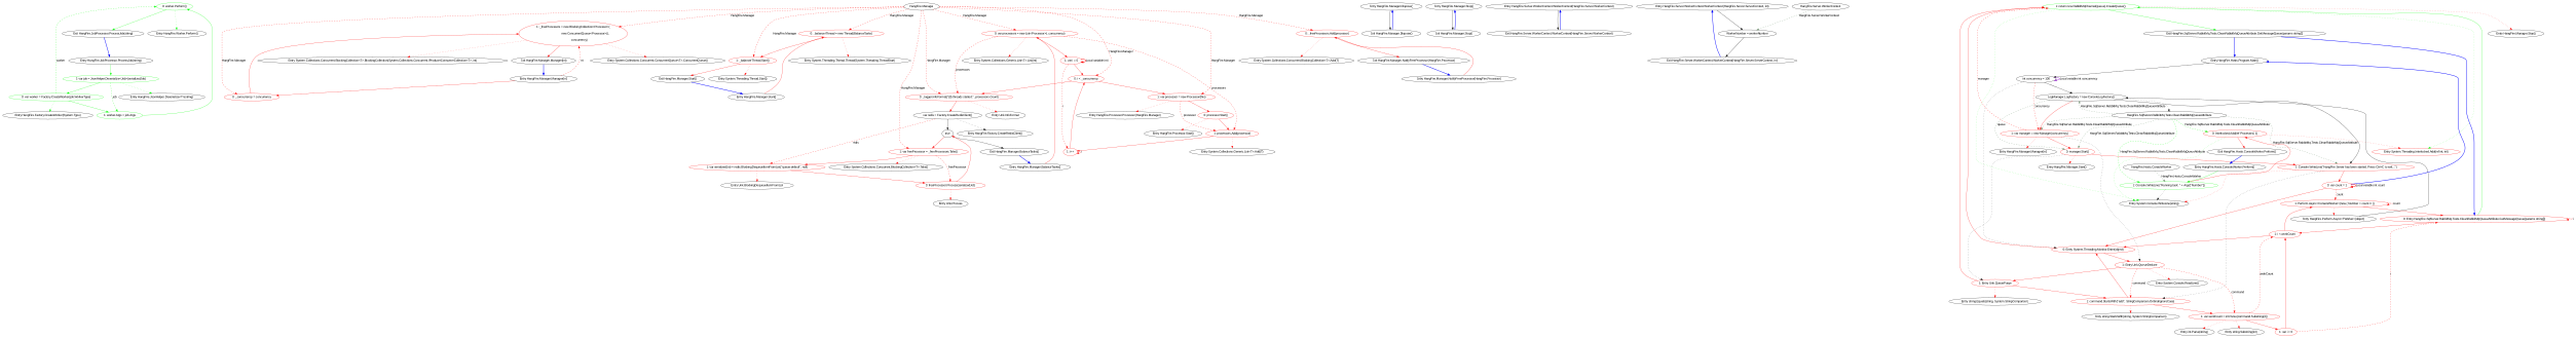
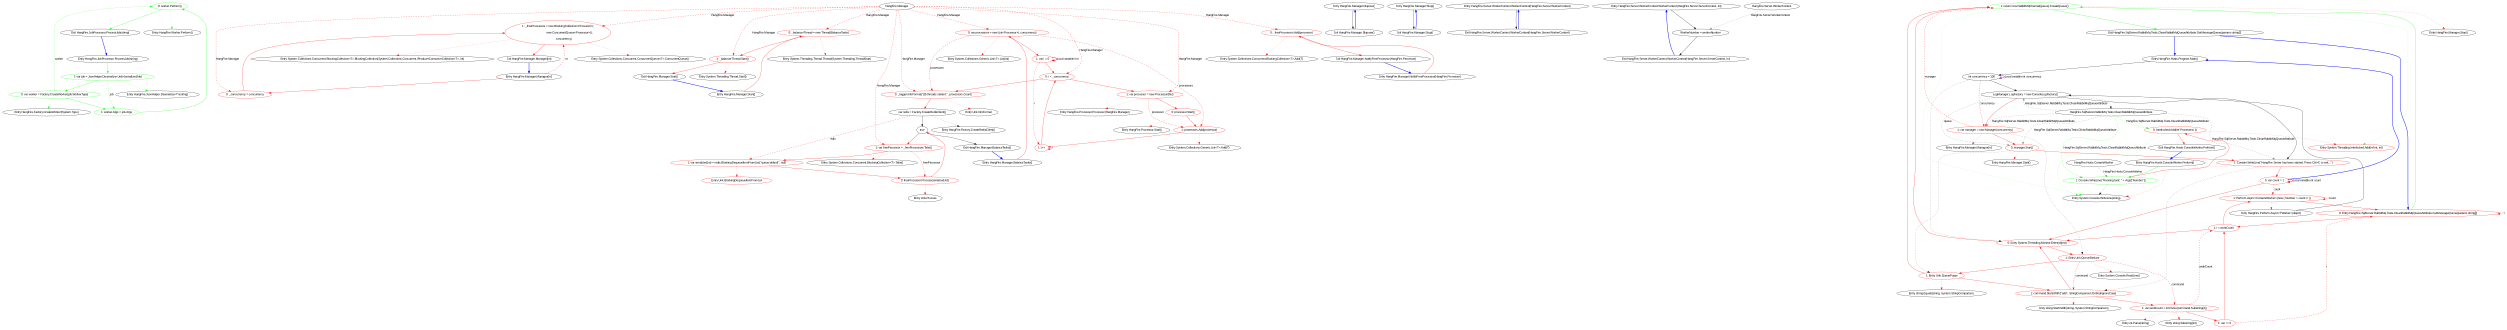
  digraph {
    fontname="Liberation Sans"
    node [cluster="HangFire.Manager.BalanceTasks()" file="Manager.cs" fontname="Liberation Sans" span="0-0"]
    edge [color=red fontname="Liberation Sans" style=solid]
    n1 [cluster="HangFire.Worker.Perform()" file="JobProcessor.cs" label="Entry HangFire.Worker.Perform()" span="9-9"]
    n2 [cluster="HangFire.JsonHelper.Deserialize<T>(string)" file="JobProcessor.cs" label="Entry HangFire.JsonHelper.Deserialize<T>(string)" span="11-11"]
    n3 [cluster="HangFire.Factory.CreateWorker(System.Type)" file="JobProcessor.cs" label="Entry HangFire.Factory.CreateWorker(System.Type)" span="20-20"]
    n4 [cluster="HangFire.JobProcessor.ProcessJob(string)" file="JobProcessor.cs" label="Entry HangFire.JobProcessor.ProcessJob(string)" span="4-4"]
    n5 [cluster="HangFire.JobProcessor.ProcessJob(string)" color=green community=0 file="JobProcessor.cs" label="0: var job = JsonHelper.Deserialize<Job>(serializedJob)" span="6-6"]
    n6 [cluster="HangFire.JobProcessor.ProcessJob(string)" color=green community=0 file="JobProcessor.cs" label="0: var worker = Factory.CreateWorker(job.WorkerType)" span="8-8"]
    n7 [cluster="HangFire.JobProcessor.ProcessJob(string)" color=green community=0 file="JobProcessor.cs" label="1: worker.Args = job.Args" span="10-10"]
    n8 [cluster="HangFire.JobProcessor.ProcessJob(string)" color=green community=0 file="JobProcessor.cs" label="0: worker.Perform()" span="13-13"]
    n9 [cluster="HangFire.JobProcessor.ProcessJob(string)" file="JobProcessor.cs" label="Exit HangFire.JobProcessor.ProcessJob(string)" span="4-4"]
    n10 [cluster="System.Collections.Concurrent.ConcurrentQueue<T>.ConcurrentQueue()" label="Entry System.Collections.Concurrent.ConcurrentQueue<T>.ConcurrentQueue()"]
    n11 [cluster="HangFire.Manager.Dispose()" label="Entry HangFire.Manager.Dispose()" span="36-36"]
    n12 [cluster="HangFire.Manager.Dispose()" label="Exit HangFire.Manager.Dispose()" span="36-36"]
    n13 [cluster="System.Collections.Generic.List<T>.List(int)" label="Entry System.Collections.Generic.List<T>.List(int)"]
    n14 [cluster="Unk.Process" label="Entry Unk.Process" span=""]
    n15 [cluster="HangFire.Manager.Manager(int)" label="Entry HangFire.Manager.Manager(int)" span="16-16"]
    n16 [cluster="HangFire.Manager.Manager(int)" color=red community=0 label="0: _concurrency = concurrency" span="18-18"]
    n17 [cluster="HangFire.Manager.Manager(int)" color=red community=0 label="1: _freeProcessors = new BlockingCollection<Processor>(\r\n                new ConcurrentQueue<Processor>(), \r\n                concurrency)" span="19-21"]
    n18 [cluster="HangFire.Manager.Manager(int)" label="Exit HangFire.Manager.Manager(int)" span="16-16"]
    n19 [cluster="System.Collections.Concurrent.BlockingCollection<T>.BlockingCollection(System.Collections.Concurrent.IProducerConsumerCollection<T>, int)" label="Entry System.Collections.Concurrent.BlockingCollection<T>.BlockingCollection(System.Collections.Concurrent.IProducerConsumerCollection<T>, int)"]
    n20 [cluster="HangFire.Manager.Start()" label="Entry HangFire.Manager.Start()" span="24-24"]
    n21 [cluster="HangFire.Manager.Start()" color=red community=0 label="0: _balancerThread = new Thread(BalanceTasks)" span="26-26"]
    n22 [cluster="HangFire.Manager.Start()" color=red community=0 label="1: _balancerThread.Start()" span="28-28"]
    n23 [cluster="System.Threading.Thread.Thread(System.Threading.ThreadStart)" label="Entry System.Threading.Thread.Thread(System.Threading.ThreadStart)"]
    n24 [cluster="HangFire.Manager.Start()" label="Exit HangFire.Manager.Start()" span="24-24"]
    n25 [cluster="System.Threading.Thread.Start()" label="Entry System.Threading.Thread.Start()"]
    n26 [cluster="System.Collections.Generic.List<T>.Add(T)" label="Entry System.Collections.Generic.List<T>.Add(T)"]
    n27 [cluster="System.Collections.Concurrent.BlockingCollection<T>.Take()" label="Entry System.Collections.Concurrent.BlockingCollection<T>.Take()"]
    n28 [label="Entry HangFire.Manager.BalanceTasks()" span="45-45"]
    n29 [color=red community=0 label="0: var processors = new List<Processor>(_concurrency)" span="48-48"]
    n30 [color=red community=0 label="1: var i = 0" span="49-49"]
    n31 [color=red community=0 label="1: processors.Add(processor)" span="54-54"]
    n32 [color=red community=0 label="0: _logger.InfoFormat(''{0} threads started.'', processors.Count)" span="57-57"]
    n33 [color=red community=0 label="0: i < _concurrency" span="49-49"]
    n34 [color=red community=0 label="1: i++" span="49-49"]
    n35 [label="var redis = Factory.CreateRedisClient()" span="59-59"]
    n36 [cluster="Unk.InfoFormat" label="Entry Unk.InfoFormat" span=""]
    n37 [color=red community=0 label="1: var processor = new Processor(this)" span="51-51"]
    n38 [label=true span="61-61"]
    n39 [color=red community=0 label="1: var serializedJob = redis.BlockingDequeueItemFromList(''queue:default'', null)" span="70-70"]
    n40 [cluster="HangFire.Factory.CreateRedisClient()" label="Entry HangFire.Factory.CreateRedisClient()" span="15-15"]
    n41 [color=red community=0 label="0: processor.Start()" span="52-52"]
    n42 [cluster="HangFire.Processor.Processor(HangFire.Manager)" label="Entry HangFire.Processor.Processor(HangFire.Manager)" span="17-17"]
    n43 [cluster="HangFire.Processor.Start()" label="Entry HangFire.Processor.Start()" span="22-22"]
    n44 [color=red community=0 label="1: var freeProcessor = _freeProcessors.Take()" span="66-66"]
    n45 [label="Exit HangFire.Manager.BalanceTasks()" span="45-45"]
    n46 [color=red community=0 label="0: freeProcessor.Process(serializedJob)" span="71-71"]
-   n47 [cluster="Unk.BlockingDequeueItemFromList" label="Entry Unk.BlockingDequeueItemFromList" span=""]
+   n47 [cluster="Unk.BlockingDequeueItemFromList" label="Entry Unk.BlockingDequeueItemFromList" color=red span=""]
    n48 [cluster="System.Collections.Concurrent.BlockingCollection<T>.Add(T)" label="Entry System.Collections.Concurrent.BlockingCollection<T>.Add(T)"]
    n49 [cluster="HangFire.Manager.NotifyFreeProcessor(HangFire.Processor)" label="Entry HangFire.Manager.NotifyFreeProcessor(HangFire.Processor)" span="40-40"]
    n50 [cluster="HangFire.Manager.NotifyFreeProcessor(HangFire.Processor)" color=red community=0 label="0: _freeProcessors.Add(processor)" span="42-42"]
    n51 [cluster="HangFire.Manager.NotifyFreeProcessor(HangFire.Processor)" label="Exit HangFire.Manager.NotifyFreeProcessor(HangFire.Processor)" span="40-40"]
    n52 [cluster="HangFire.Manager.Stop()" label="Entry HangFire.Manager.Stop()" span="31-31"]
    n53 [cluster="HangFire.Manager.Stop()" label="Exit HangFire.Manager.Stop()" span="31-31"]
    n54 [label="HangFire.Manager" cluster="" span=""]
    n55 [cluster="HangFire.Server.WorkerContext.WorkerContext(HangFire.Server.WorkerContext)" file="Processor.cs" label="Entry HangFire.Server.WorkerContext.WorkerContext(HangFire.Server.WorkerContext)" span="8-8"]
    n56 [cluster="HangFire.Server.WorkerContext.WorkerContext(HangFire.Server.WorkerContext)" file="Processor.cs" label="Exit HangFire.Server.WorkerContext.WorkerContext(HangFire.Server.WorkerContext)" span="8-8"]
    n57 [cluster="HangFire.Server.WorkerContext.WorkerContext(HangFire.Server.ServerContext, int)" file="Processor.cs" label="Entry HangFire.Server.WorkerContext.WorkerContext(HangFire.Server.ServerContext, int)" span="13-13"]
    n58 [cluster="HangFire.Server.WorkerContext.WorkerContext(HangFire.Server.ServerContext, int)" file="Processor.cs" label="WorkerNumber = workerNumber" span="16-16"]
    n59 [cluster="HangFire.Server.WorkerContext.WorkerContext(HangFire.Server.ServerContext, int)" file="Processor.cs" label="Exit HangFire.Server.WorkerContext.WorkerContext(HangFire.Server.ServerContext, int)" span="13-13"]
    n60 [file="Processor.cs" label="HangFire.Server.WorkerContext" cluster="" span=""]
    n61 [cluster="System.Threading.Interlocked.Add(ref int, int)" color=red file="Program.cs" label="Entry System.Threading.Interlocked.Add(ref int, int)"]
    n62 [cluster="HangFire.Hosts.Program.Main()" file="Program.cs" label="Entry HangFire.Hosts.Program.Main()" span="21-21"]
    n63 [cluster="HangFire.Hosts.Program.Main()" file="Program.cs" label="int concurrency = 100" span="23-23"]
    n64 [cluster="HangFire.Hosts.Program.Main()" file="Program.cs" label="LogManager.LogFactory = new ConsoleLogFactory()" span="24-24"]
    n65 [cluster="HangFire.Hosts.Program.Main()" color=red community=0 file="Program.cs" label="1: var manager = new Manager(concurrency)" span="26-26"]
    n66 [cluster="System.Threading.Monitor.Enter(object)" color=red community=0 file="Program.cs" label="0: Entry System.Threading.Monitor.Enter(object)"]
    n67 [cluster="HangFire.Hosts.Program.Main()" color=red community=0 file="Program.cs" label="0: manager.Start()" span="28-28"]
    n68 [cluster="HangFire.Hosts.Program.Main()" color=red community=0 file="Program.cs" label="0: Console.WriteLine(''HangFire Server has been started. Press Ctrl+C to exit...'')" span="29-29"]
    n69 [cluster="ConsoleLogFactory.cstr" file="Program.cs" label="HangFire.SqlServer.RabbitMq.Tests.CleanRabbitMqQueueAttribute" span=""]
    n70 [cluster="HangFire.SqlServer.RabbitMq.Tests.CleanRabbitMqQueueAttribute.GetMessageQueue(params string[])" color=green community=0 file="Program.cs" label="1: return new RabbitMqChannel(queue).CreateQueue();" span="38-38"]
    n71 [cluster="Unk.QueueDeclare" color=red community=0 file="Program.cs" label="1: Entry Unk.QueueDeclare" span=""]
    n72 [cluster="HangFire.Manager.Manager(int)" file="Program.cs" label="Entry HangFire.Manager.Manager(int)" span="16-16"]
    n73 [cluster="Unk.QueuePurge" color=red community=1 file="Program.cs" label="1: Entry Unk.QueuePurge" span=""]
    n74 [cluster="HangFire.Manager.Start()" file="Program.cs" label="Entry HangFire.Manager.Start()" span="24-24"]
    n75 [cluster="HangFire.Hosts.Program.Main()" color=red community=0 file="Program.cs" label="0: var count = 1" span="31-31"]
    n76 [cluster="HangFire.Hosts.Program.Main()" color=red community=0 file="Program.cs" label="1: command.StartsWith(''add'', StringComparison.OrdinalIgnoreCase)" span="46-46"]
    n77 [cluster="System.Console.WriteLine(string)" file="Program.cs" label="Entry System.Console.WriteLine(string)"]
    n78 [cluster="HangFire.Hosts.ConsoleWorker.Perform()" color=green community=0 file="Program.cs" label="1: Console.WriteLine(''Running task: '' + Args[''Number''])" span="13-13"]
    n79 [cluster="HangFire.Hosts.ConsoleWorker.Perform()" color=red community=0 file="Program.cs" label="0: Interlocked.Add(ref Processed, 1)" span="14-14"]
    n80 [cluster="HangFire.SqlServer.RabbitMq.Tests.CleanRabbitMqQueueAttribute.GetMessageQueue(params string[])" file="Program.cs" label="Exit HangFire.SqlServer.RabbitMq.Tests.CleanRabbitMqQueueAttribute.GetMessageQueue(params string[])" span="36-36"]
    n81 [cluster="HangFire.Manager.Stop()" file="Program.cs" label="Entry HangFire.Manager.Stop()" span="31-31"]
    n82 [cluster="HangFire.Hosts.Program.Main()" color=red community=0 file="Program.cs" label="1: var workCount = int.Parse(command.Substring(4))" span="48-48"]
    n83 [cluster="System.Console.ReadLine()" file="Program.cs" label="Entry System.Console.ReadLine()"]
    n84 [cluster="string.Equals(string, System.StringComparison)" file="Program.cs" label="Entry string.Equals(string, System.StringComparison)"]
    n85 [cluster="HangFire.Hosts.Program.Main()" color=red community=0 file="Program.cs" label="1: Perform.Async<ConsoleWorker>(new { Number = count++ })" span="51-51"]
    n86 [cluster="string.StartsWith(string, System.StringComparison)" file="Program.cs" label="Entry string.StartsWith(string, System.StringComparison)"]
    n87 [cluster="HangFire.Perform.Async<TWorker>(object)" file="Program.cs" label="Entry HangFire.Perform.Async<TWorker>(object)" span="10-10"]
    n88 [cluster="HangFire.SqlServer.RabbitMq.Tests.CleanRabbitMqQueueAttribute.GetMessageQueue(params string[])" color=red community=0 file="Program.cs" label="0: Entry HangFire.SqlServer.RabbitMq.Tests.CleanRabbitMqQueueAttribute.GetMessageQueue(params string[])" span="36-36"]
    n89 [cluster="HangFire.Hosts.Program.Main()" color=red community=0 file="Program.cs" label="1: var i = 0" span="49-49"]
    n90 [cluster="HangFire.Hosts.Program.Main()" color=red community=0 file="Program.cs" label="1: i < workCount" span="49-49"]
    n91 [cluster="int.Parse(string)" file="Program.cs" label="Entry int.Parse(string)"]
    n92 [cluster="string.Substring(int)" file="Program.cs" label="Entry string.Substring(int)"]
    n93 [cluster="HangFire.Hosts.ConsoleWorker.Perform()" file="Program.cs" label="Entry HangFire.Hosts.ConsoleWorker.Perform()" span="11-11"]
    n94 [cluster="HangFire.Hosts.ConsoleWorker.Perform()" file="Program.cs" label="Exit HangFire.Hosts.ConsoleWorker.Perform()" span="11-11"]
    n95 [file="Program.cs" label="HangFire.Hosts.ConsoleWorker" cluster="" span=""]
    n4 -> n5 [color=green]
    n5 -> n2 [color=green style=dotted]
    n5 -> n6 [color=green]
    n5 -> n7 [color=green label=job style=dashed]
    n6 -> n3 [color=green style=dotted]
    n6 -> n7 [color=green]
    n6 -> n8 [color=green label=worker style=dashed]
    n7 -> n8 [color=green]
    n8 -> n1 [color=green style=dotted]
    n8 -> n9 [color=green]
    n9 -> n4 [color=blue style=bold]
    n11 -> n12 [color=""]
    n12 -> n11 [color=blue style=bold]
    n15 -> n16
    n15 -> n17 [label=int style=dashed]
    n16 -> n17
    n17 -> n10 [style=dotted]
    n17 -> n18
    n17 -> n19 [style=dotted]
    n18 -> n15 [color=blue style=bold]
    n20 -> n21
    n21 -> n22
    n21 -> n23 [style=dotted]
    n22 -> n24
    n22 -> n25 [style=dotted]
    n24 -> n20 [color=blue style=bold]
    n28 -> n29
    n29 -> n13 [style=dotted]
    n29 -> n30
    n29 -> n31 [label=processors style=dashed]
    n29 -> n32 [label=processors style=dashed]
    n30 -> n30 [label="Local variable int i" style=bold]
    n30 -> n33
    n30 -> n34 [label=i style=dashed]
    n31 -> n26 [style=dotted]
    n31 -> n34
    n32 -> n35
    n32 -> n36 [style=dotted]
    n33 -> n32
    n33 -> n37
    n34 -> n33
    n34 -> n34 [label=i style=dashed]
    n35 -> n38 [color=""]
    n35 -> n39 [label=redis style=dashed]
    n35 -> n40 [style=dotted color=""]
    n37 -> n31 [label=processor style=dashed]
    n37 -> n41
    n37 -> n42 [style=dotted]
    n38 -> n44
    n38 -> n45 [color=""]
    n39 -> n46
    n39 -> n47 [style=dotted]
    n41 -> n31
    n41 -> n43 [style=dotted]
    n44 -> n27 [style=dotted]
    n44 -> n39
    n44 -> n46 [label=freeProcessor style=dashed]
    n45 -> n28 [color=blue style=bold]
    n46 -> n14 [style=dotted]
    n46 -> n38
    n49 -> n50
    n50 -> n48 [style=dotted]
    n50 -> n51
    n51 -> n49 [color=blue style=bold]
    n52 -> n53 [color=""]
    n53 -> n52 [color=blue style=bold]
    n54 -> n16 [label="HangFire.Manager" style=dashed]
    n54 -> n17 [label="HangFire.Manager" style=dashed]
    n54 -> n21 [label="HangFire.Manager" style=dashed]
    n54 -> n22 [label="HangFire.Manager" style=dashed]
    n54 -> n29 [label="HangFire.Manager" style=dashed]
    n54 -> n32 [label="HangFire.Manager" style=dashed]
    n54 -> n33 [label="HangFire.Manager" style=dashed]
    n54 -> n37 [label="HangFire.Manager" style=dashed]
    n54 -> n44 [label="HangFire.Manager" style=dashed]
    n54 -> n50 [label="HangFire.Manager" style=dashed]
    n55 -> n56 [color=""]
    n56 -> n55 [color=blue style=bold]
    n57 -> n58 [color=""]
    n58 -> n59 [color=""]
    n59 -> n57 [color=blue style=bold]
    n60 -> n58 [color=darkseagreen4 label="HangFire.Server.WorkerContext" style=dashed]
    n62 -> n63 [color=""]
    n63 -> n63 [color=darkorchid label="Local variable int concurrency" style=bold]
    n63 -> n64 [color=""]
    n63 -> n65 [label=concurrency style=dashed]
    n63 -> n66 [style=dotted color=""]
    n64 -> n65
    n64 -> n67 [color=darkseagreen4 label=queue style=dashed]
    n64 -> n68 [color=""]
    n64 -> n69 [style=dotted color=""]
    n65 -> n67
    n65 -> n70 [label=manager style=dashed]
    n65 -> n71 [style=dotted color=""]
    n65 -> n72 [style=dotted]
    n66 -> n70
    n66 -> n71
    n67 -> n68
    n67 -> n73 [style=dotted color=""]
    n67 -> n74 [style=dotted]
    n68 -> n75
    n68 -> n76 [style=dotted color=""]
    n68 -> n77 [style=dotted]
    n69 -> n64 [color=darkseagreen4 label="HangFire.SqlServer.RabbitMq.Tests.CleanRabbitMqQueueAttribute" style=dashed]
    n69 -> n65 [color=darkseagreen4 label="HangFire.SqlServer.RabbitMq.Tests.CleanRabbitMqQueueAttribute" style=dashed]
    n69 -> n67 [color=darkseagreen4 label="HangFire.SqlServer.RabbitMq.Tests.CleanRabbitMqQueueAttribute" style=dashed]
    n69 -> n68 [color=darkseagreen4 label="HangFire.SqlServer.RabbitMq.Tests.CleanRabbitMqQueueAttribute" style=dashed]
    n69 -> n78 [color=green label="HangFire.SqlServer.RabbitMq.Tests.CleanRabbitMqQueueAttribute" style=dashed]
    n69 -> n79 [color=green label="HangFire.SqlServer.RabbitMq.Tests.CleanRabbitMqQueueAttribute" style=dashed]
    n70 -> n61 [color=green style=dotted]
    n70 -> n77 [color=green style=dotted]
    n70 -> n80 [color=green]
    n70 -> n81 [style=dotted]
    n71 -> n73
    n71 -> n76 [label=command style=dashed]
    n71 -> n82 [label=command style=dashed]
    n71 -> n83 [style=dotted]
    n73 -> n70
    n73 -> n76
    n73 -> n84 [style=dotted]
    n75 -> n62 [color=blue style=bold]
    n75 -> n66
    n75 -> n75 [label="Local variable int count" style=bold]
    n75 -> n85 [label=count style=dashed]
    n76 -> n66
    n76 -> n82
    n76 -> n86 [style=dotted]
    n78 -> n77 [style=dotted color=""]
    n78 -> n79
    n79 -> n61 [style=dotted]
    n79 -> n77 [color=green style=dotted]
    n79 -> n94
    n80 -> n62 [color=blue style=bold]
    n80 -> n88 [color=blue style=bold]
    n82 -> n89
    n82 -> n90 [label=workCount style=dashed]
    n82 -> n91 [style=dotted]
    n82 -> n92 [style=dotted]
    n85 -> n85 [label=count style=dashed]
    n85 -> n87 [style=dotted]
    n85 -> n88
    n87 -> n64 [color=""]
    n88 -> n70 [color=green]
    n88 -> n88 [label=i style=dashed]
    n88 -> n90
    n89 -> n88 [label=i style=dashed]
    n89 -> n90
    n90 -> n66
    n90 -> n85
    n93 -> n78 [color=green]
    n94 -> n93 [color=blue style=bold]
    n95 -> n78 [color=darkseagreen4 label="HangFire.Hosts.ConsoleWorker" style=dashed]
  }
